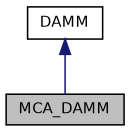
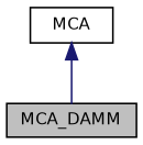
  digraph {
    node [color=black fontname=Helvetica fontsize=10 shape=record style=filled]
    n1 [fillcolor=grey75 fontcolor=black height=0.2 label=MCA_DAMM width=0.4]
-   n2 [fillcolor=white height=0.2 label=DAMM width=0.4]
+   n2 [fillcolor=white height=0.2 label=MCA width=0.4]
    n2 -> n1 [color=midnightblue dir=back fontname=Helvetica fontsize=10 labelfontname=Helvetica labelfontsize=10 style=solid]
  }
